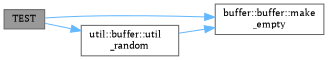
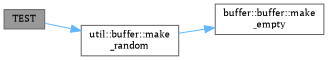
  digraph {
    fontname="PT Serif"
    rankdir=LR
    node [color=grey40 fillcolor=white fontname="PT Serif" fontsize=10 shape=box style=filled]
    edge [color=steelblue1 fontname="PT Serif" fontsize=10 labelfontname=Helvetica labelfontsize=10 style=solid]
    n1 [color=gray40 fillcolor=grey60 fontcolor=black height=0.2 label=TEST width=0.4]
    n2 [height=0.2 label="buffer::buffer::make\l_empty" width=0.4]
-   n3 [height=0.2 label="util::buffer::util\l_random" width=0.4]
-   n1 -> n2
+   n3 [height=0.2 label="util::buffer::make\l_random" width=0.4]
    n1 -> n3
    n3 -> n2
  }
